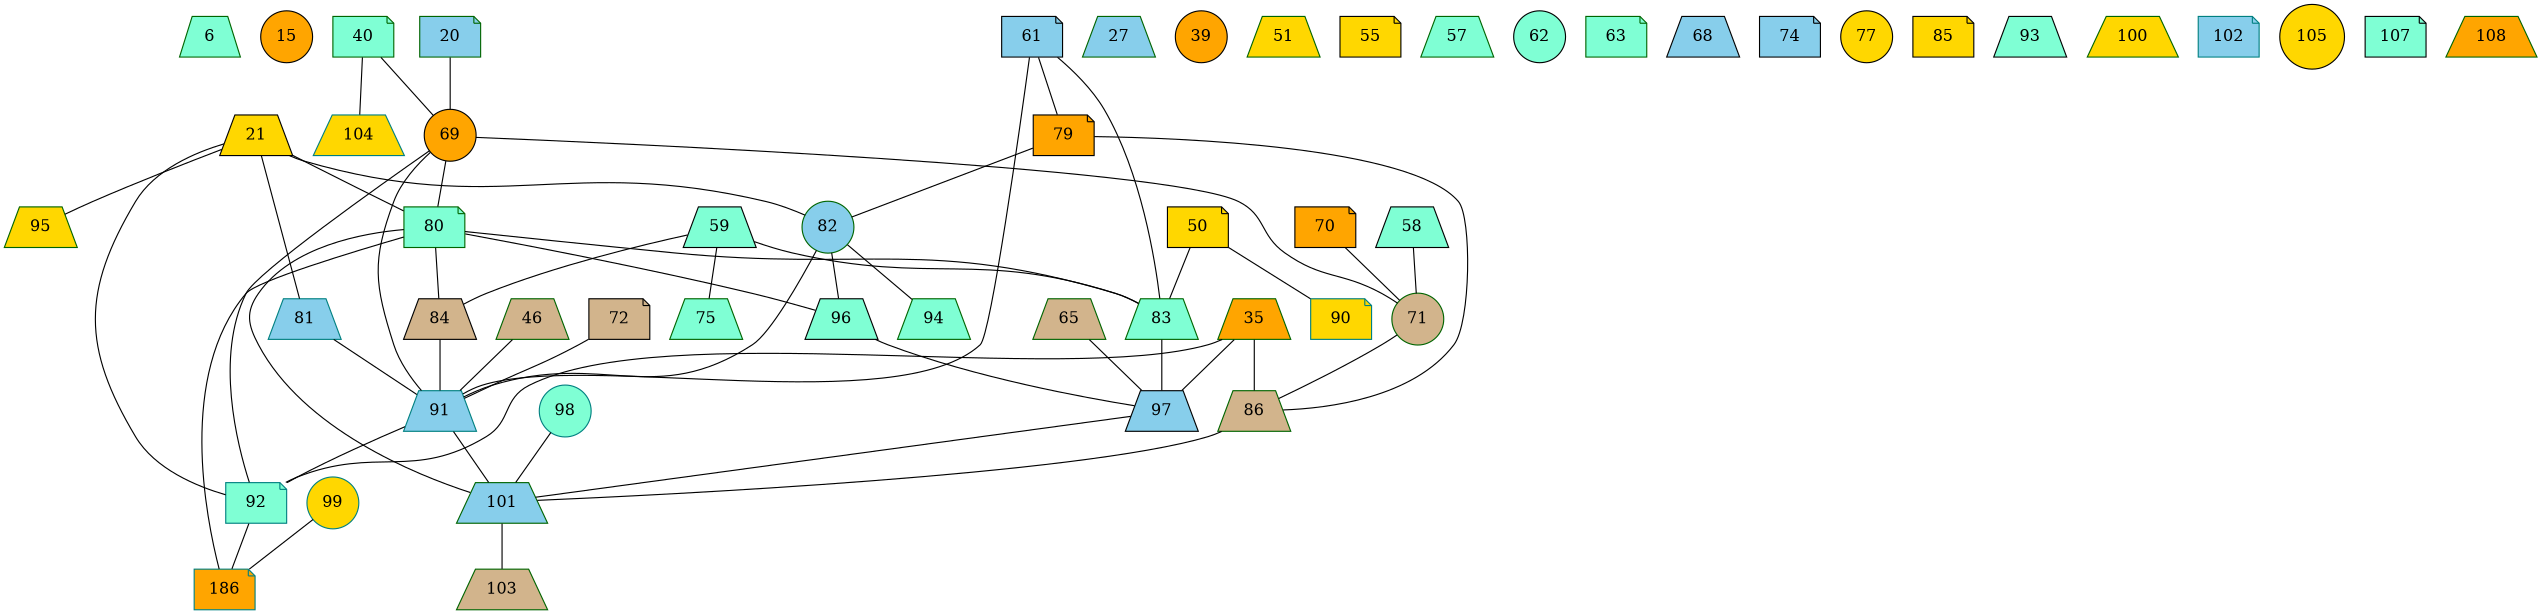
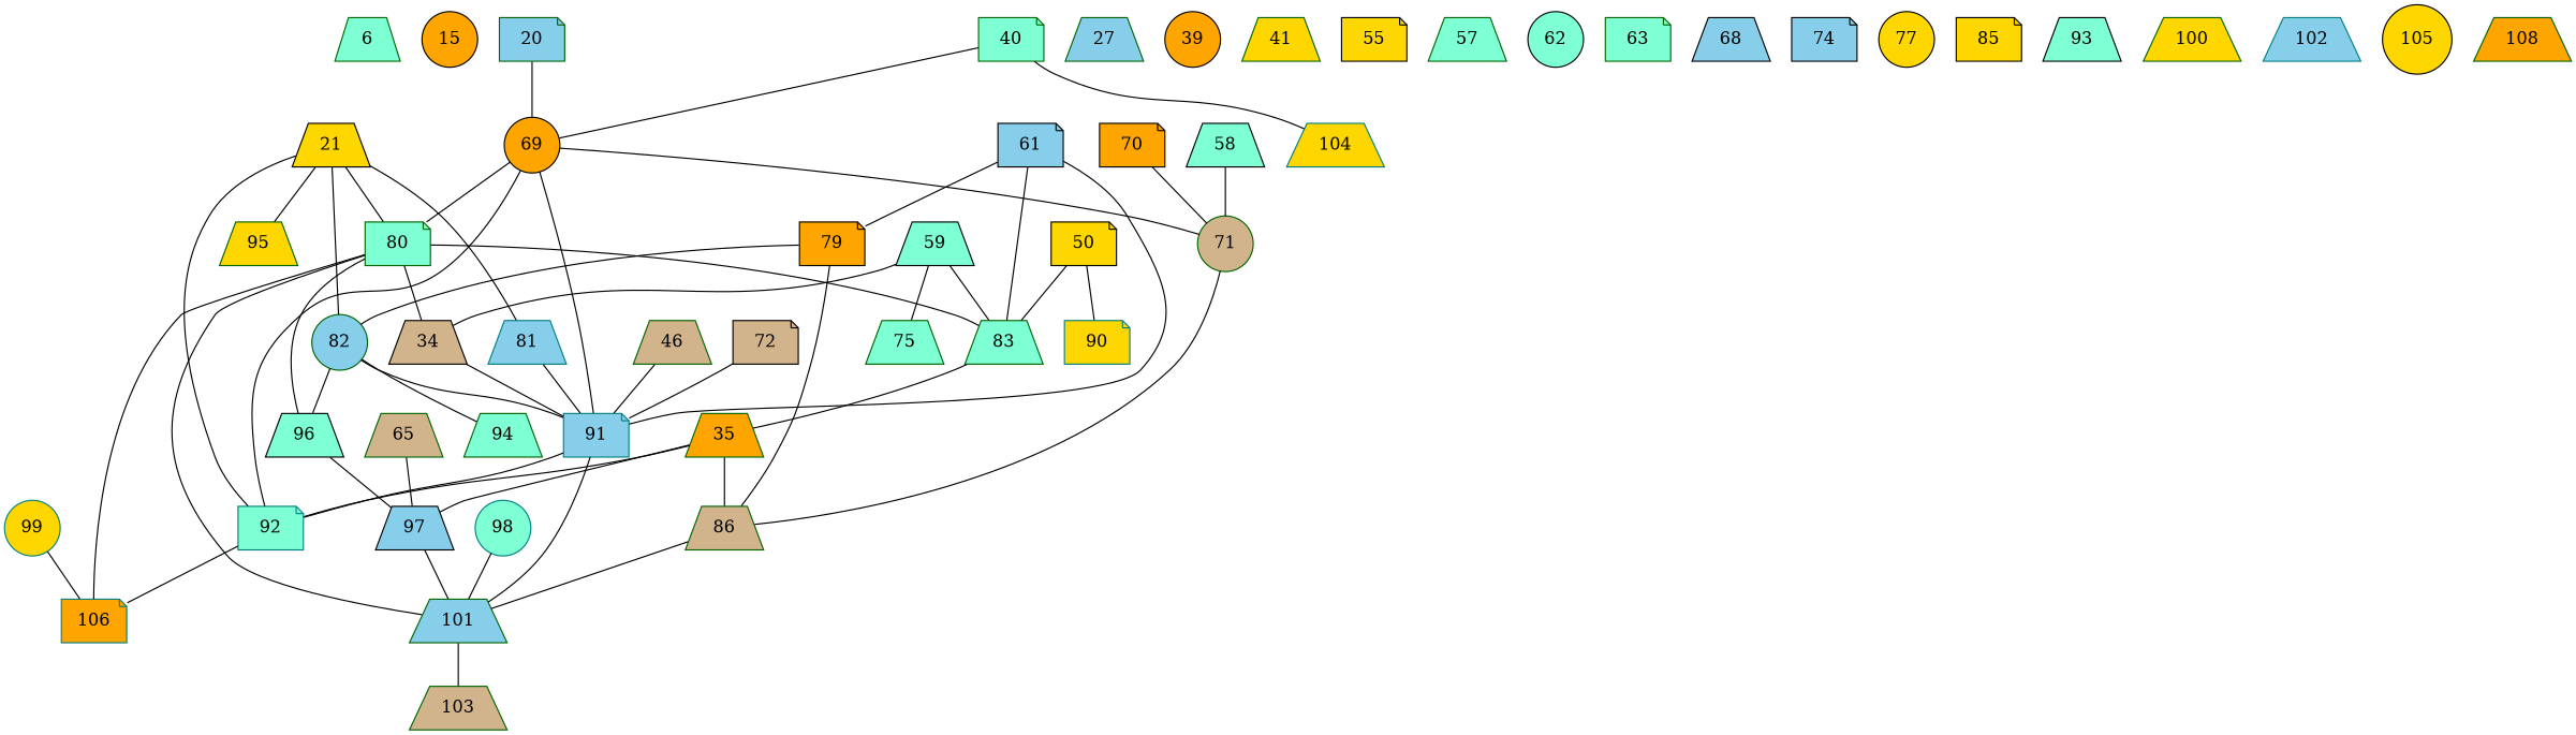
  graph {
    node [color=black fillcolor=aquamarine shape=trapezium style=filled]
    6 [color=darkgreen]
    15 [fillcolor=orange shape=circle]
    69 [fillcolor=orange shape=circle super="+54+56"]
    80 [color=darkgreen shape=note super="+16+44+73+53"]
    92 [color=teal shape=note super="+66+89"]
-   91 [color=teal fillcolor=skyblue super="+88"]
+   91 [color=teal fillcolor=skyblue shape=note super="+88"]
    71 [color=darkgreen fillcolor=tan shape=circle]
    20 [color=darkgreen fillcolor=skyblue shape=note]
    21 [fillcolor=gold super="+14"]
    81 [color=teal fillcolor=skyblue]
    82 [color=darkgreen fillcolor=skyblue shape=circle super="+64"]
    95 [color=darkgreen fillcolor=gold]
    83 [color=darkgreen super="+36+67"]
-   84 [fillcolor=tan super="+32+52+78"]
+   84 [fillcolor=tan super="+32+52+78" label=34]
    96 [super="+87"]
    101 [color=darkgreen fillcolor=skyblue super="+49+42+60"]
-   106 [color=teal fillcolor=orange shape=note label=186]
+   106 [color=teal fillcolor=orange shape=note]
    94 [color=darkgreen]
    27 [color=darkgreen fillcolor=skyblue]
    35 [color=darkgreen fillcolor=orange super="+19"]
    86 [color=darkgreen fillcolor=tan super="+76"]
    97 [fillcolor=skyblue super="+51"]
    39 [fillcolor=orange shape=circle]
    40 [color=darkgreen shape=note]
    104 [color=teal fillcolor=gold]
-   41 [color=darkgreen fillcolor=gold label=51]
+   41 [color=darkgreen fillcolor=gold]
    46 [color=darkgreen fillcolor=tan]
    50 [fillcolor=gold shape=note super="+33"]
    90 [color=teal fillcolor=gold shape=note]
    55 [fillcolor=gold shape=note]
    57 [color=darkgreen]
    58
    59
    75 [color=darkgreen]
    61 [fillcolor=skyblue shape=note super="+28+45"]
    79 [fillcolor=orange shape=note super="+9"]
    62 [shape=circle]
    63 [color=darkgreen shape=note]
    65 [color=darkgreen fillcolor=tan]
    68 [fillcolor=skyblue]
    70 [fillcolor=orange shape=note]
    72 [fillcolor=tan shape=note]
    74 [fillcolor=skyblue shape=note super="+12"]
    77 [fillcolor=gold shape=circle]
    103 [color=darkgreen fillcolor=tan super="+25"]
    85 [fillcolor=gold shape=note]
    93
    98 [color=teal shape=circle]
    99 [color=teal fillcolor=gold shape=circle]
    100 [color=darkgreen fillcolor=gold]
-   102 [color=teal fillcolor=skyblue shape=note super="+11"]
+   102 [color=teal fillcolor=skyblue super="+11"]
    105 [fillcolor=gold shape=circle]
-   107 [shape=note]
    108 [color=darkgreen fillcolor=orange super="+7"]
    69 -- 80 [weight=2]
    69 -- 92
    69 -- 91
    69 -- 71
    80 -- 83
    80 -- 84
    80 -- 96
    80 -- 101 [weight=2]
    80 -- 106 [weight=2]
    92 -- 106
    91 -- 92 [weight=2]
    91 -- 101
    71 -- 86
    20 -- 69
    21 -- 80 [weight=2]
    21 -- 92
    21 -- 81
    21 -- 82 [weight=2]
    21 -- 95
    81 -- 91 [weight=2]
    82 -- 91
    82 -- 96
    82 -- 94
-   83 -- 97 [weight=2]
+   83 -- 35 [weight=2]
    84 -- 91
    96 -- 97
    101 -- 103
    35 -- 92
    35 -- 86 [weight=2]
    35 -- 97 [weight=2]
    86 -- 101
    97 -- 101
    40 -- 69
    40 -- 104
    46 -- 91
    50 -- 83
    50 -- 90
    58 -- 71
    59 -- 83 [weight=2]
    59 -- 84
    59 -- 75
    61 -- 91 [weight=2]
    61 -- 83
    61 -- 79
    79 -- 82
    79 -- 86
    65 -- 97
    70 -- 71
    72 -- 91
    98 -- 101
    99 -- 106
  }
